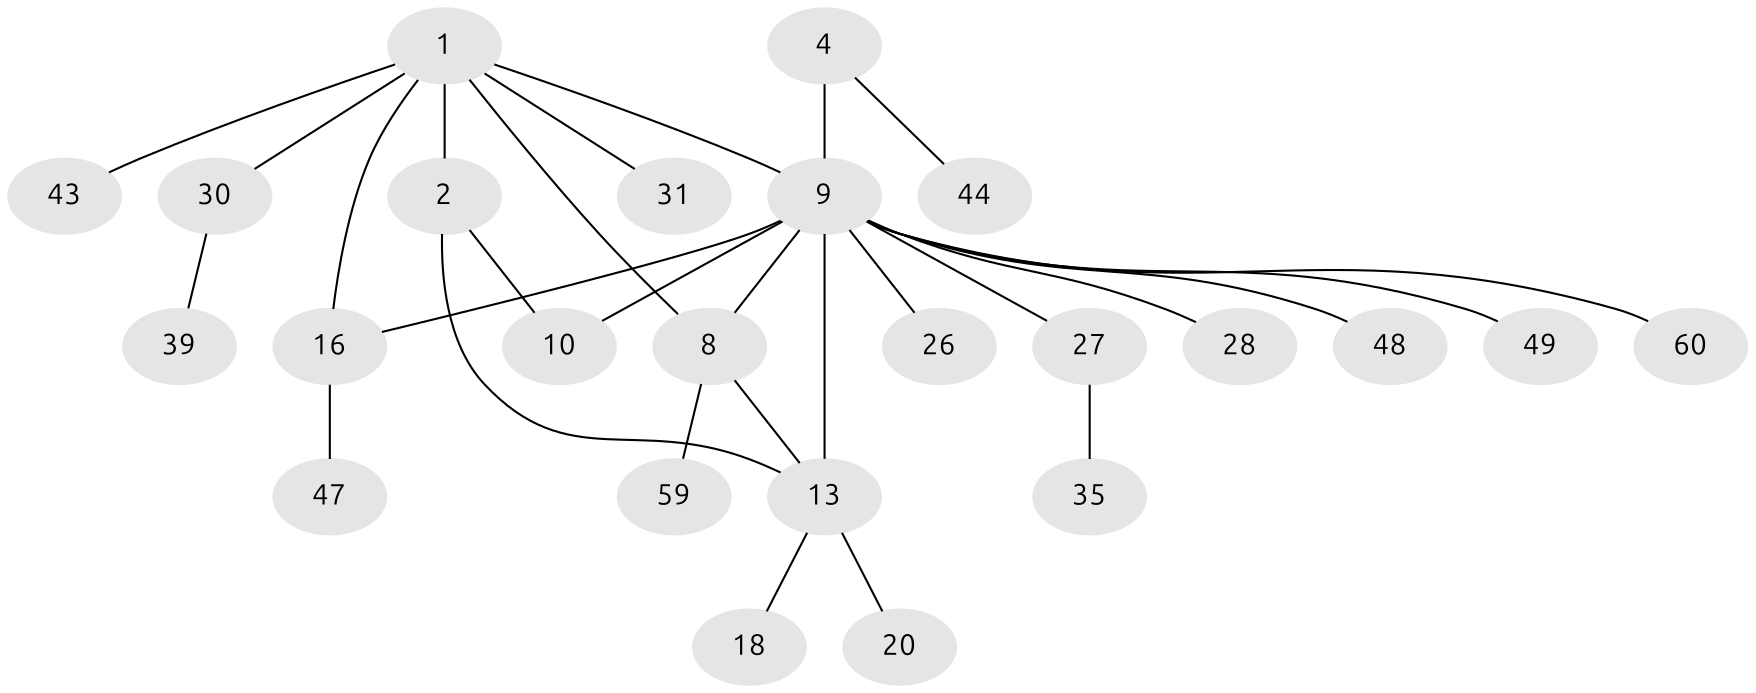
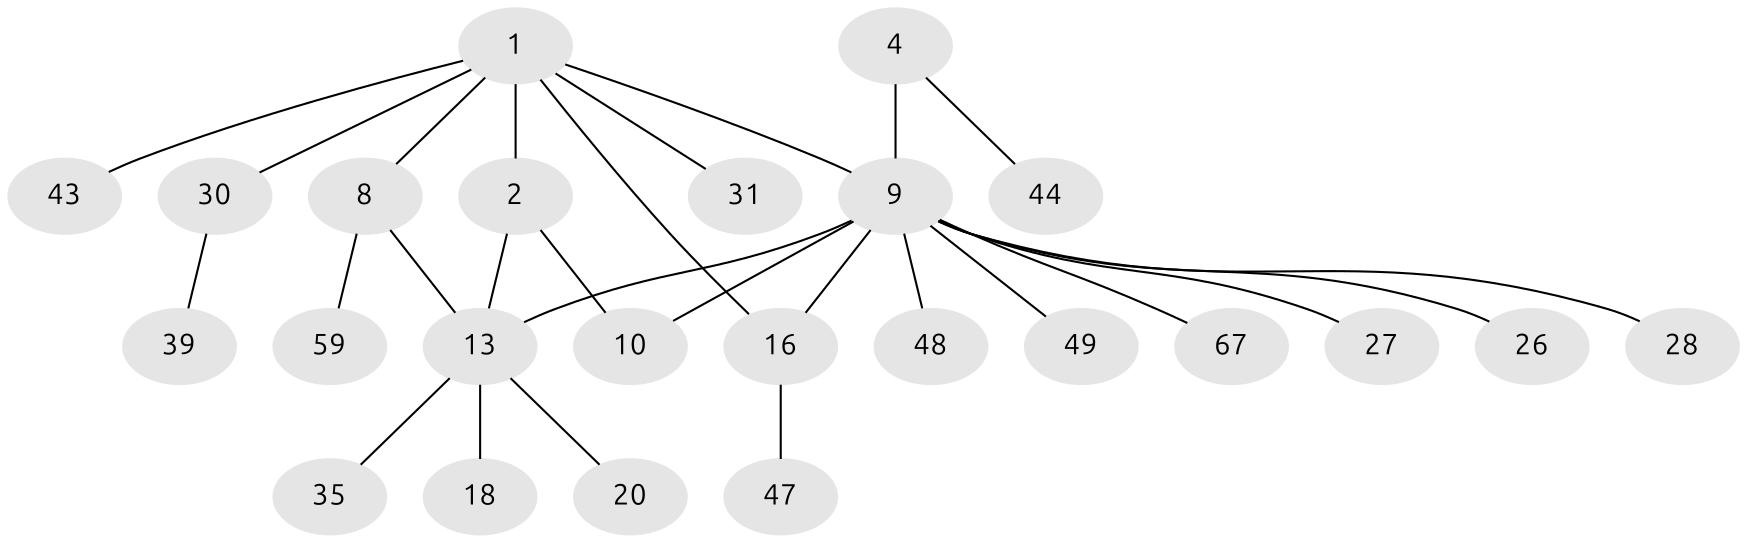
  graph {
    fontname=Ubuntu
    node [color=gray90 fontname=Ubuntu style=filled]
    edge [fontname=Ubuntu]
    1 [super="+3+51+56"]
    2 [super="+38"]
    n3 [label=9 super="+7+6+15+11"]
    8 [super="+9+36"]
    16 [super="+50+21"]
    30
    31
    43
    10
    13 [super="+14+33+37+57"]
    n11 [label=27 super="+27+41"]
    26 [super="+29+42"]
    28 [super="+53"]
    48
    49
-   60
+   60 [label=67]
    59
    47
    39
    18
    20 [super="+32"]
    35
    4 [super="+22"]
    n24 [label=44]
    1 -- 2 [weight=2]
    1 -- n3 [weight=2]
    1 -- 8
    1 -- 16
    1 -- 30
    1 -- 31
    1 -- 43
    2 -- 10
    2 -- 13
-   n3 -- 8 [weight=3]
    n3 -- 16
    n3 -- 10 [weight=2]
    n3 -- 13 [weight=4]
    n3 -- n11 [weight=2]
    n3 -- 26
    n3 -- 28
    n3 -- 48
    n3 -- 49
    n3 -- 60
    8 -- 13
    8 -- 59
    16 -- 47
    30 -- 39
    13 -- 18
    13 -- 20
-   n11 -- 35
+   13 -- 35
    4 -- n3 [weight=2]
    4 -- n24
  }
